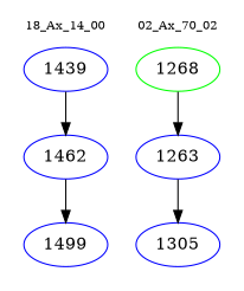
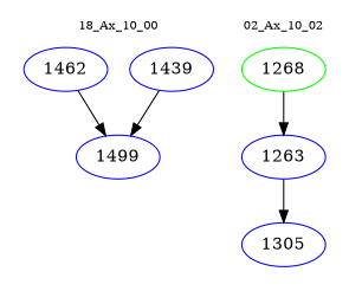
  digraph {
    node [color=blue]
    edge [color=black]
    n1 [label=1439]
    n2 [label=1462]
    n3 [label=1499]
    n4 [color=green label=1268]
    n5 [label=1263]
    n6 [label=1305]
    subgraph cluster_1 {
      color=white
      fontsize=10
-     label="18_Ax_14_00"
+     label="18_Ax_10_00"
      n1
      n2
      n3
    }
    subgraph cluster_2 {
      color=white
      fontsize=10
-     label="02_Ax_70_02"
+     label="02_Ax_10_02"
      n4
      n5
      n6
    }
-   n1 -> n2
+   n1 -> n3
    n2 -> n3
    n4 -> n5
    n5 -> n6
  }
